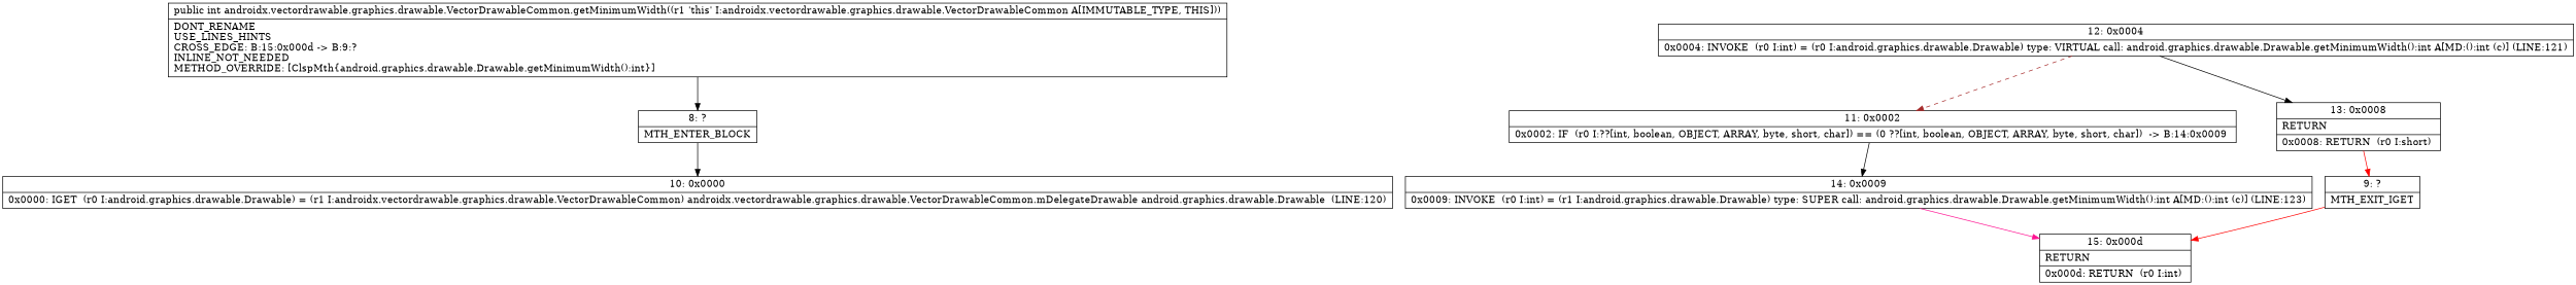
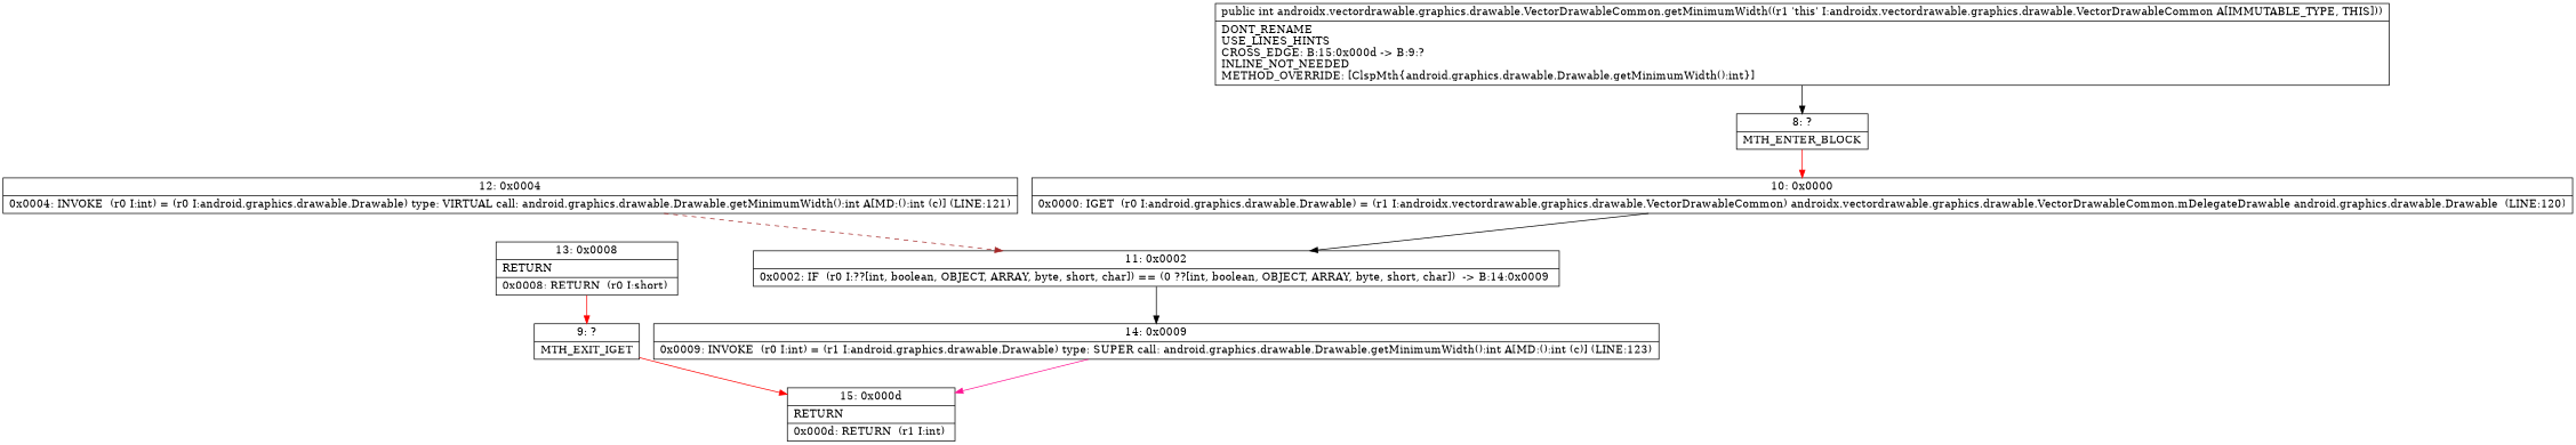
  digraph {
    node [shape=record]
    edge [color=black]
    n1 [label="{8\:\ ?|MTH_ENTER_BLOCK\l}"]
    n2 [label="{10\:\ 0x0000|0x0000: IGET  (r0 I:android.graphics.drawable.Drawable) = (r1 I:androidx.vectordrawable.graphics.drawable.VectorDrawableCommon) androidx.vectordrawable.graphics.drawable.VectorDrawableCommon.mDelegateDrawable android.graphics.drawable.Drawable  (LINE:120)\l}"]
    n3 [label="{11\:\ 0x0002|0x0002: IF  (r0 I:??[int, boolean, OBJECT, ARRAY, byte, short, char]) == (0 ??[int, boolean, OBJECT, ARRAY, byte, short, char])  \-\> B:14:0x0009 \l}"]
    n4 [label="{14\:\ 0x0009|0x0009: INVOKE  (r0 I:int) = (r1 I:android.graphics.drawable.Drawable) type: SUPER call: android.graphics.drawable.Drawable.getMinimumWidth():int A[MD:():int (c)] (LINE:123)\l}"]
    n5 [label="{12\:\ 0x0004|0x0004: INVOKE  (r0 I:int) = (r0 I:android.graphics.drawable.Drawable) type: VIRTUAL call: android.graphics.drawable.Drawable.getMinimumWidth():int A[MD:():int (c)] (LINE:121)\l}"]
    n6 [label="{13\:\ 0x0008|RETURN\l|0x0008: RETURN  (r0 I:short) \l}"]
-   n7 [label="{15\:\ 0x000d|RETURN\l|0x000d: RETURN  (r0 I:int) \l}"]
+   n7 [label="{15\:\ 0x000d|RETURN\l|0x000d: RETURN  (r1 I:int) \l}"]
    n8 [label="{9\:\ ?|MTH_EXIT_IGET\l}"]
    n9 [label="{public int androidx.vectordrawable.graphics.drawable.VectorDrawableCommon.getMinimumWidth((r1 'this' I:androidx.vectordrawable.graphics.drawable.VectorDrawableCommon A[IMMUTABLE_TYPE, THIS]))  | DONT_RENAME\lUSE_LINES_HINTS\lCROSS_EDGE: B:15:0x000d \-\> B:9:?\lINLINE_NOT_NEEDED\lMETHOD_OVERRIDE: [ClspMth\{android.graphics.drawable.Drawable.getMinimumWidth():int\}]\l}"]
-   n1 -> n2
+   n1 -> n2 [color=red]
+   n2 -> n3
    n3 -> n4
    n4 -> n7 [color=deeppink]
    n5 -> n3 [color=brown style=dashed]
-   n5 -> n6
    n6 -> n8 [color=red]
    n8 -> n7 [color=red]
    n9 -> n1
  }
